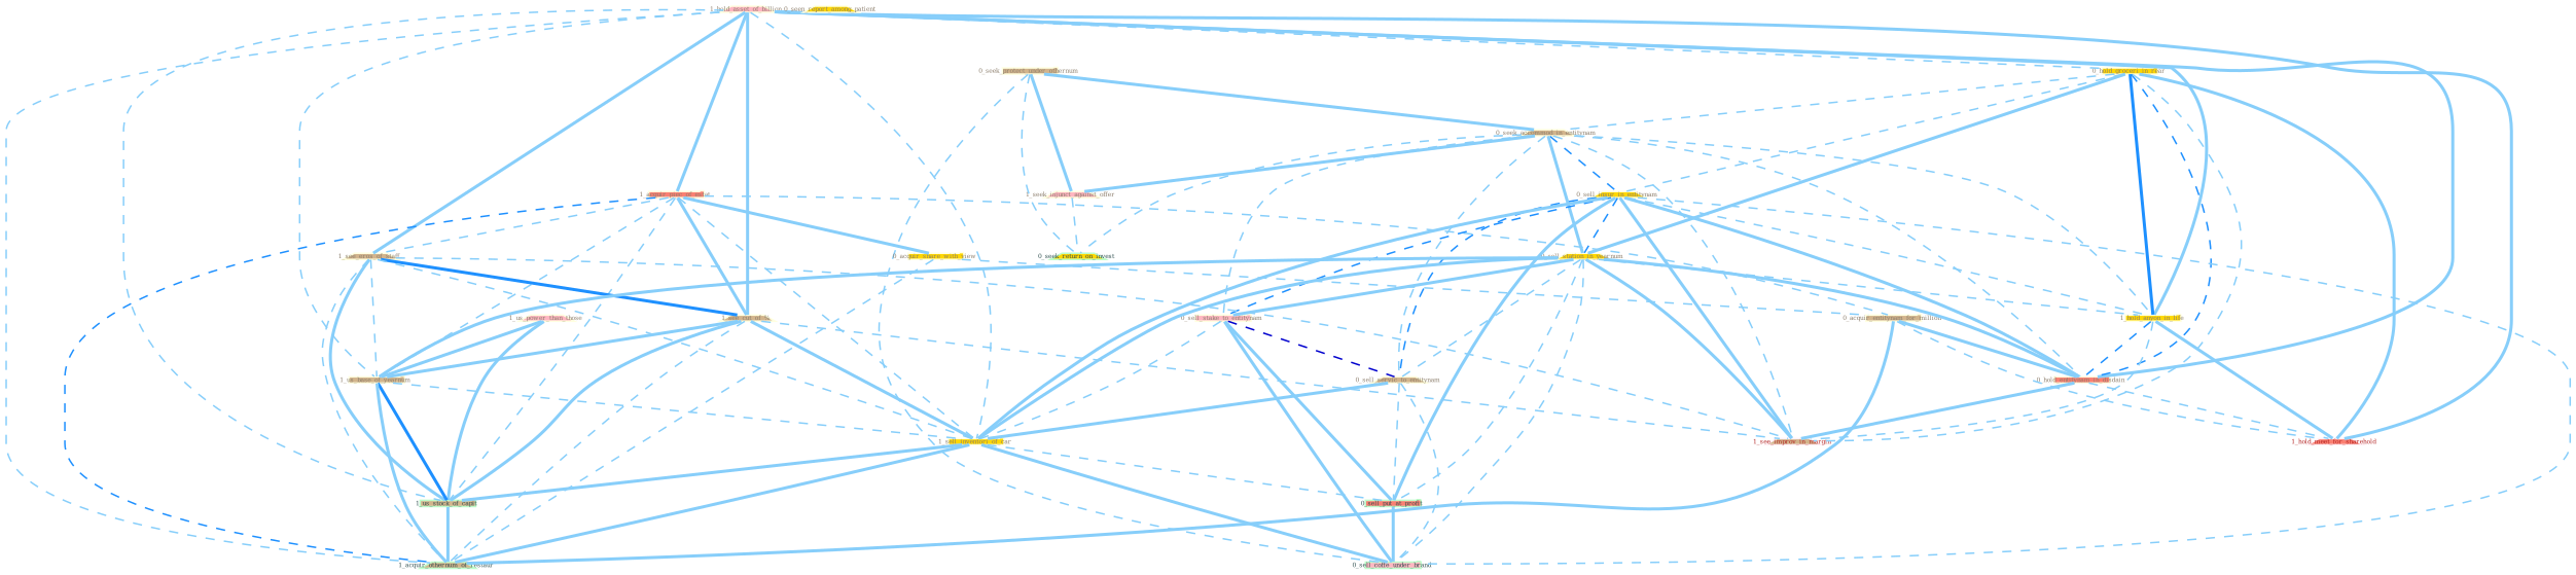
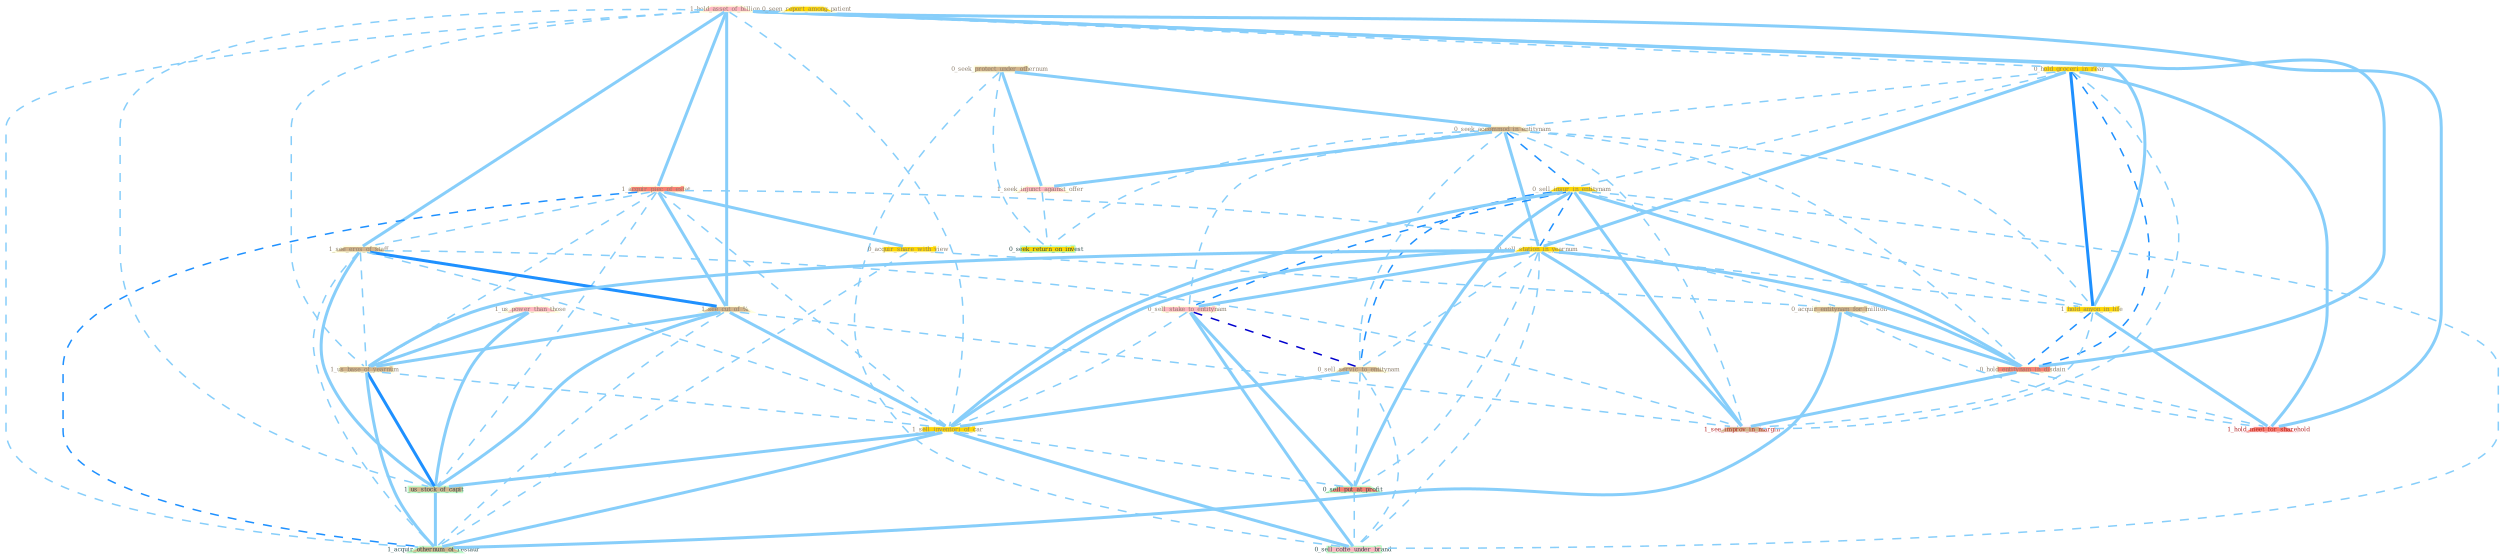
  graph {
    node [color="#ffffe0" fillcolor=tan fixedsize=true fontcolor="#8b7d6b" fontsize=4 shape=trapezium style=filled]
    edge [color="#87cefa" style=dashed w=1]
    "0_seek_protect_under_othernum " [height=.06 shape=folder width=.5]
    "1_hold_asset_of_billion " [fillcolor=lightpink height=.06 width=.5]
    "1_acquir_piec_of_estat " [fillcolor=salmon height=.06 shape=folder width=.5]
    "0_hold_groceri_in_rear " [fillcolor=gold height=.06 shape=folder width=.5]
    "0_seek_accommod_in_entitynam " [height=.06 width=.5]
    "0_sell_insur_in_entitynam " [fillcolor=gold height=.06 width=.5]
    "0_seen_report_among_patient " [fillcolor=gold height=.06 width=.5]
    "1_see_eros_of_staff " [height=.06 width=.5]
    "0_sell_station_in_yearnum " [fillcolor=gold height=.06 width=.5]
    "1_seek_injunct_against_offer " [fillcolor=lightpink height=.06 width=.5]
    "0_sell_stake_to_entitynam " [fillcolor=lightpink height=.06 shape=folder width=.5]
    "0_acquir_share_with_view " [fillcolor=gold height=.06 shape=folder width=.5]
    "0_sell_servic_to_entitynam " [height=.06 width=.5]
    "0_acquir_entitynam_for_million " [height=.06 shape=folder width=.5]
    "1_hold_anyon_in_life " [fillcolor=gold height=.06 shape=folder width=.5]
    "1_us_power_than_those " [fillcolor=lightpink height=.06 width=.5]
    "1_see_cut_of_% " [height=.06 width=.5]
    "1_us_base_of_yearnum " [height=.06 shape=folder width=.5]
    "1_sell_inventori_of_car " [fillcolor=gold height=.06 shape=folder width=.5]
    "0_hold_entitynam_in_disdain " [fillcolor=salmon height=.06 shape=folder width=.5]
    "1_see_improv_in_margin " [color="#fff0f5" fontcolor="#b22222" height=.06 width=.5]
    "1_hold_meet_for_sharehold " [color="#fff0f5" fillcolor=salmon fontcolor="#b22222" height=.06 width=.5]
-   "0_seek_return_on_invest " [color="#BDFCC9" fillcolor=gold fontcolor="#2f4f4f" height=.06 width=.5]
+   "0_seek_return_on_invest " [color="#BDFCC9" fillcolor=gold fontcolor="#2f4f4f" height=.06 shape=folder width=.5]
    "0_sell_coffe_under_brand " [color="#BDFCC9" fillcolor=lightpink fontcolor="#2f4f4f" height=.06 shape=folder width=.5]
    "1_us_stock_of_capit " [color="#BDFCC9" fontcolor="#2f4f4f" height=.06 shape=folder width=.5]
    "1_acquir_othernum_of_restaur " [color="#BDFCC9" fontcolor="#2f4f4f" height=.06 width=.5]
-   "0_sell_put_at_profit " [color="#BDFCC9" fillcolor=salmon fontcolor="#2f4f4f" height=.06 shape=folder width=.5]
+   "0_sell_put_at_profit " [color="#BDFCC9" fillcolor=salmon fontcolor="#2f4f4f" height=.06 width=.5]
    subgraph sub_1 {
      "0_seek_protect_under_othernum "
      "1_hold_asset_of_billion "
      "1_acquir_piec_of_estat "
      "0_hold_groceri_in_rear "
      "0_seek_accommod_in_entitynam "
      "0_sell_insur_in_entitynam "
      "0_seen_report_among_patient "
      "1_see_eros_of_staff "
      "0_sell_station_in_yearnum "
      "1_seek_injunct_against_offer "
      "0_sell_stake_to_entitynam "
      "0_acquir_share_with_view "
      "0_sell_servic_to_entitynam "
      "0_acquir_entitynam_for_million "
      "1_hold_anyon_in_life "
      "1_us_power_than_those "
      "1_see_cut_of_% "
      "1_us_base_of_yearnum "
      "1_sell_inventori_of_car "
      "0_hold_entitynam_in_disdain "
    }
    subgraph sub_2 {
      "1_see_improv_in_margin "
      "1_hold_meet_for_sharehold "
    }
    "0_seek_protect_under_othernum " -- "0_seek_accommod_in_entitynam " [style=bold]
    "0_seek_protect_under_othernum " -- "1_seek_injunct_against_offer " [style=bold]
    "0_seek_protect_under_othernum " -- "0_seek_return_on_invest "
    "0_seek_protect_under_othernum " -- "0_sell_coffe_under_brand "
    "1_hold_asset_of_billion " -- "1_acquir_piec_of_estat " [style=bold]
    "1_hold_asset_of_billion " -- "0_hold_groceri_in_rear "
    "1_hold_asset_of_billion " -- "1_see_eros_of_staff " [style=bold]
    "1_hold_asset_of_billion " -- "1_hold_anyon_in_life " [style=bold]
    "1_hold_asset_of_billion " -- "1_see_cut_of_% " [style=bold]
    "1_hold_asset_of_billion " -- "1_us_base_of_yearnum "
    "1_hold_asset_of_billion " -- "1_sell_inventori_of_car "
    "1_hold_asset_of_billion " -- "0_hold_entitynam_in_disdain " [style=bold]
    "1_hold_asset_of_billion " -- "1_hold_meet_for_sharehold " [style=bold]
    "1_hold_asset_of_billion " -- "1_us_stock_of_capit "
    "1_hold_asset_of_billion " -- "1_acquir_othernum_of_restaur "
    "1_acquir_piec_of_estat " -- "1_see_eros_of_staff "
    "1_acquir_piec_of_estat " -- "0_acquir_share_with_view " [style=bold]
    "1_acquir_piec_of_estat " -- "0_acquir_entitynam_for_million "
    "1_acquir_piec_of_estat " -- "1_see_cut_of_% " [style=bold]
    "1_acquir_piec_of_estat " -- "1_us_base_of_yearnum "
    "1_acquir_piec_of_estat " -- "1_sell_inventori_of_car "
    "1_acquir_piec_of_estat " -- "1_us_stock_of_capit "
    "1_acquir_piec_of_estat " -- "1_acquir_othernum_of_restaur " [color="#1e90ff" w=2]
    "0_hold_groceri_in_rear " -- "0_seek_accommod_in_entitynam "
    "0_hold_groceri_in_rear " -- "0_sell_insur_in_entitynam "
    "0_hold_groceri_in_rear " -- "0_sell_station_in_yearnum " [style=bold]
    "0_hold_groceri_in_rear " -- "1_hold_anyon_in_life " [color="#1e90ff" style=bold w=2]
    "0_hold_groceri_in_rear " -- "0_hold_entitynam_in_disdain " [color="#1e90ff" w=2]
    "0_hold_groceri_in_rear " -- "1_see_improv_in_margin "
    "0_hold_groceri_in_rear " -- "1_hold_meet_for_sharehold " [style=bold]
    "0_seek_accommod_in_entitynam " -- "0_sell_insur_in_entitynam " [color="#1e90ff" w=2]
    "0_seek_accommod_in_entitynam " -- "0_sell_station_in_yearnum " [style=bold]
    "0_seek_accommod_in_entitynam " -- "1_seek_injunct_against_offer " [style=bold]
    "0_seek_accommod_in_entitynam " -- "0_sell_stake_to_entitynam "
    "0_seek_accommod_in_entitynam " -- "0_sell_servic_to_entitynam "
    "0_seek_accommod_in_entitynam " -- "1_hold_anyon_in_life "
    "0_seek_accommod_in_entitynam " -- "0_hold_entitynam_in_disdain "
    "0_seek_accommod_in_entitynam " -- "1_see_improv_in_margin "
    "0_seek_accommod_in_entitynam " -- "0_seek_return_on_invest "
    "0_sell_insur_in_entitynam " -- "0_sell_station_in_yearnum " [color="#1e90ff" w=2]
    "0_sell_insur_in_entitynam " -- "0_sell_stake_to_entitynam " [color="#1e90ff" w=2]
    "0_sell_insur_in_entitynam " -- "0_sell_servic_to_entitynam " [color="#1e90ff" w=2]
    "0_sell_insur_in_entitynam " -- "1_hold_anyon_in_life "
    "0_sell_insur_in_entitynam " -- "1_sell_inventori_of_car " [style=bold]
    "0_sell_insur_in_entitynam " -- "0_hold_entitynam_in_disdain " [style=bold]
    "0_sell_insur_in_entitynam " -- "1_see_improv_in_margin " [style=bold]
    "0_sell_insur_in_entitynam " -- "0_sell_coffe_under_brand "
    "0_sell_insur_in_entitynam " -- "0_sell_put_at_profit " [style=bold]
    "1_see_eros_of_staff " -- "1_see_cut_of_% " [color="#1e90ff" style=bold w=2]
    "1_see_eros_of_staff " -- "1_us_base_of_yearnum "
    "1_see_eros_of_staff " -- "1_sell_inventori_of_car "
    "1_see_eros_of_staff " -- "1_see_improv_in_margin "
    "1_see_eros_of_staff " -- "1_us_stock_of_capit " [style=bold]
    "1_see_eros_of_staff " -- "1_acquir_othernum_of_restaur "
    "0_sell_station_in_yearnum " -- "0_sell_stake_to_entitynam " [style=bold]
    "0_sell_station_in_yearnum " -- "0_sell_servic_to_entitynam "
    "0_sell_station_in_yearnum " -- "1_hold_anyon_in_life "
    "0_sell_station_in_yearnum " -- "1_us_base_of_yearnum " [style=bold]
    "0_sell_station_in_yearnum " -- "1_sell_inventori_of_car " [style=bold]
    "0_sell_station_in_yearnum " -- "0_hold_entitynam_in_disdain " [style=bold]
    "0_sell_station_in_yearnum " -- "1_see_improv_in_margin " [style=bold]
    "0_sell_station_in_yearnum " -- "0_sell_coffe_under_brand "
    "0_sell_station_in_yearnum " -- "0_sell_put_at_profit "
    "1_seek_injunct_against_offer " -- "0_seek_return_on_invest "
    "0_sell_stake_to_entitynam " -- "0_sell_servic_to_entitynam " [color="#0000cd" w=3]
    "0_sell_stake_to_entitynam " -- "1_sell_inventori_of_car "
    "0_sell_stake_to_entitynam " -- "0_sell_coffe_under_brand " [style=bold]
    "0_sell_stake_to_entitynam " -- "0_sell_put_at_profit " [style=bold]
    "0_acquir_share_with_view " -- "0_acquir_entitynam_for_million "
    "0_acquir_share_with_view " -- "1_acquir_othernum_of_restaur "
    "0_sell_servic_to_entitynam " -- "1_sell_inventori_of_car " [style=bold]
    "0_sell_servic_to_entitynam " -- "0_sell_coffe_under_brand "
    "0_sell_servic_to_entitynam " -- "0_sell_put_at_profit "
    "0_acquir_entitynam_for_million " -- "0_hold_entitynam_in_disdain " [style=bold]
    "0_acquir_entitynam_for_million " -- "1_hold_meet_for_sharehold "
    "0_acquir_entitynam_for_million " -- "1_acquir_othernum_of_restaur " [style=bold]
    "1_hold_anyon_in_life " -- "0_hold_entitynam_in_disdain " [color="#1e90ff" w=2]
    "1_hold_anyon_in_life " -- "1_see_improv_in_margin "
    "1_hold_anyon_in_life " -- "1_hold_meet_for_sharehold " [style=bold]
    "1_us_power_than_those " -- "1_us_base_of_yearnum " [style=bold]
    "1_us_power_than_those " -- "1_us_stock_of_capit " [style=bold]
    "1_see_cut_of_% " -- "1_us_base_of_yearnum " [style=bold]
    "1_see_cut_of_% " -- "1_sell_inventori_of_car " [style=bold]
    "1_see_cut_of_% " -- "1_see_improv_in_margin "
    "1_see_cut_of_% " -- "1_us_stock_of_capit " [style=bold]
    "1_see_cut_of_% " -- "1_acquir_othernum_of_restaur "
    "1_us_base_of_yearnum " -- "1_sell_inventori_of_car "
    "1_us_base_of_yearnum " -- "1_us_stock_of_capit " [color="#1e90ff" style=bold w=2]
    "1_us_base_of_yearnum " -- "1_acquir_othernum_of_restaur " [style=bold]
    "1_sell_inventori_of_car " -- "0_sell_coffe_under_brand " [style=bold]
    "1_sell_inventori_of_car " -- "1_us_stock_of_capit " [style=bold]
    "1_sell_inventori_of_car " -- "1_acquir_othernum_of_restaur " [style=bold]
    "1_sell_inventori_of_car " -- "0_sell_put_at_profit "
    "0_hold_entitynam_in_disdain " -- "1_see_improv_in_margin " [style=bold]
    "0_hold_entitynam_in_disdain " -- "1_hold_meet_for_sharehold "
    "1_us_stock_of_capit " -- "1_acquir_othernum_of_restaur " [style=bold]
-   "0_sell_put_at_profit " -- "0_sell_coffe_under_brand " [style=bold]
+   "0_sell_put_at_profit " -- "0_sell_coffe_under_brand "
  }
